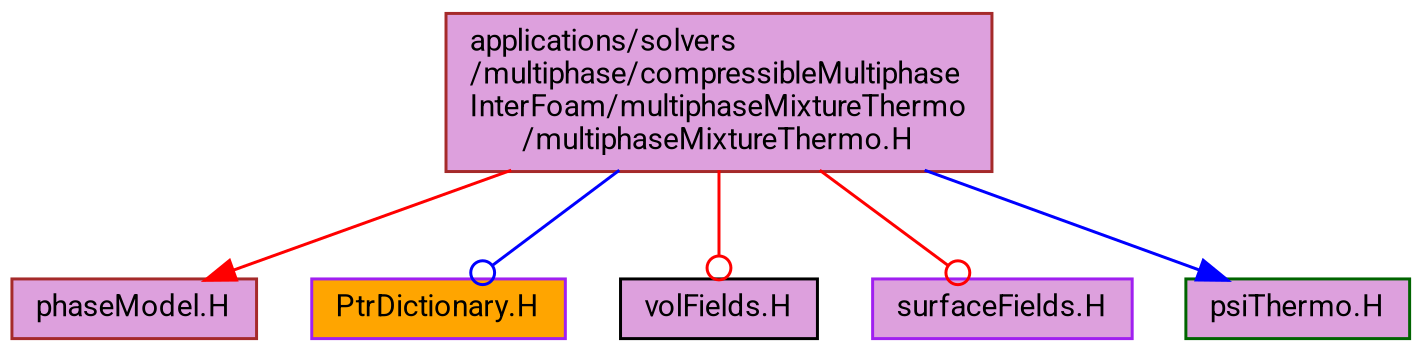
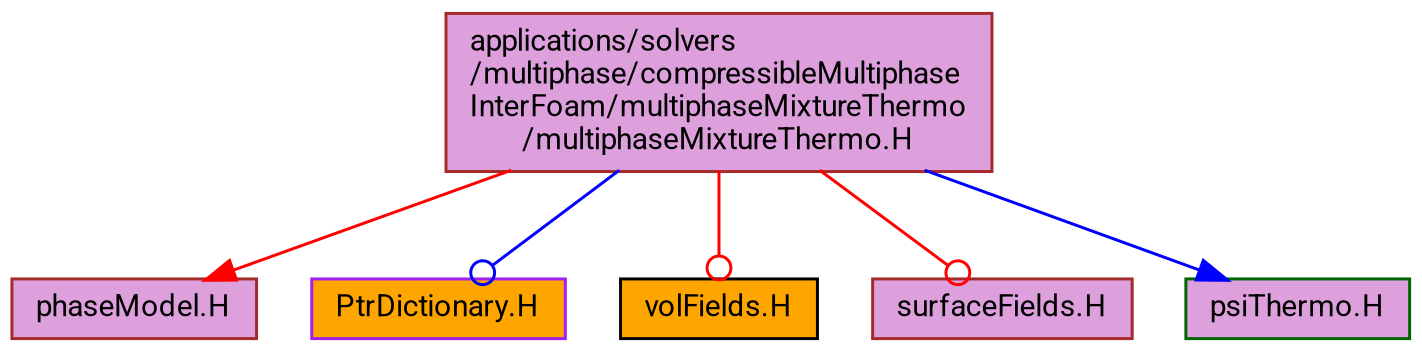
  digraph {
    fontname=Roboto
    node [color=brown fillcolor=plum fontname=Roboto fontsize=10 shape=record style=filled]
    edge [arrowhead=odot color=red fontname=Roboto fontsize=10 labelfontname=FreeSans labelfontsize=10 style=solid]
    n1 [fontcolor=black height=0.2 label="applications/solvers\l/multiphase/compressibleMultiphase\lInterFoam/multiphaseMixtureThermo\l/multiphaseMixtureThermo.H" width=0.4]
    n2 [height=0.2 label="phaseModel.H" width=0.4]
    n3 [color=purple fillcolor=orange height=0.2 label="PtrDictionary.H" width=0.4]
-   n4 [color=black height=0.2 label="volFields.H" width=0.4]
-   n5 [color=purple height=0.2 label="surfaceFields.H" width=0.4]
+   n4 [color=black fillcolor=orange height=0.2 label="volFields.H" width=0.4]
+   n5 [height=0.2 label="surfaceFields.H" width=0.4]
    n6 [color=darkgreen height=0.2 label="psiThermo.H" width=0.4]
    n1 -> n2 [arrowhead=normal]
    n1 -> n3 [color=blue]
    n1 -> n4
    n1 -> n5
    n1 -> n6 [arrowhead=normal color=blue]
  }
